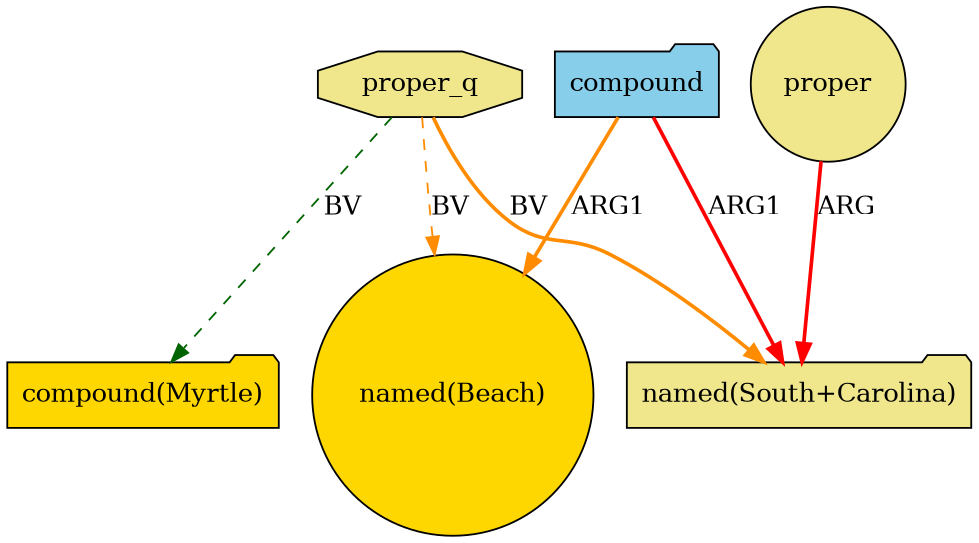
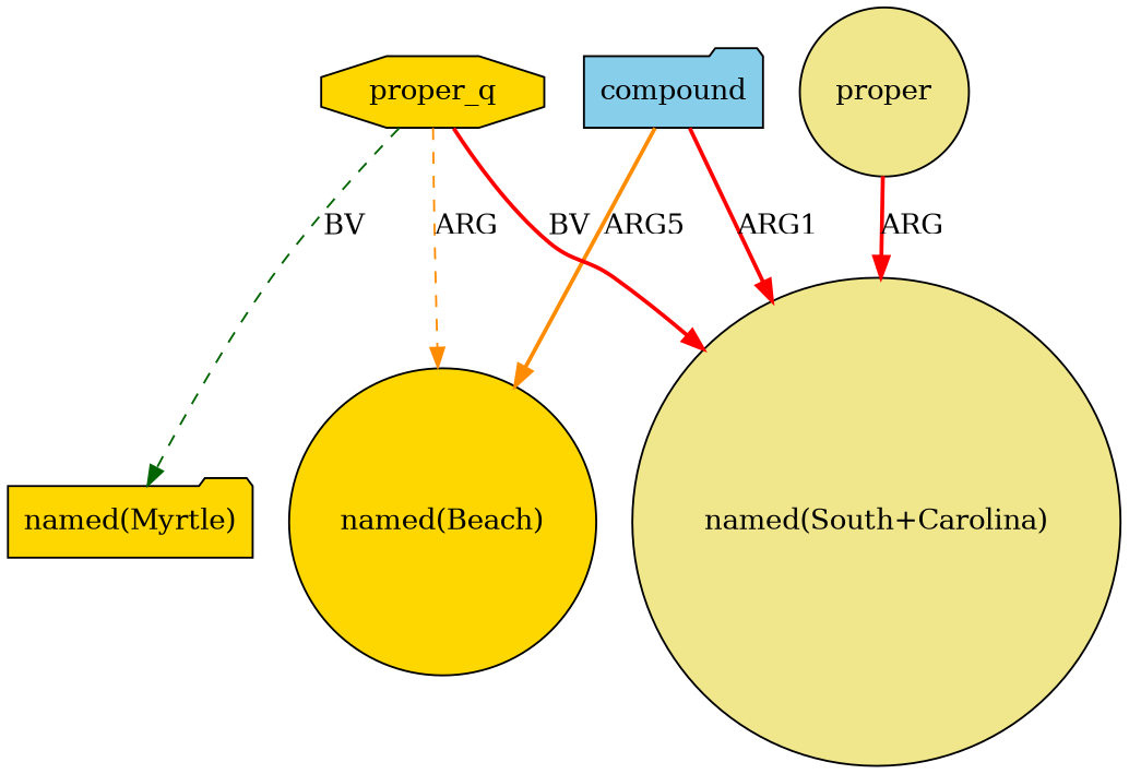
  digraph {
    node [fillcolor=gold shape=circle style=filled]
    edge [color=darkorange style=bold]
    compound [fillcolor=skyblue shape=folder]
    "named(Beach)"
-   "named(South+Carolina)" [fillcolor=khaki shape=folder]
-   "named(Myrtle)" [shape=folder label="compound(Myrtle)"]
-   proper_q [fillcolor=khaki shape=octagon]
+   "named(South+Carolina)" [fillcolor=khaki]
+   "named(Myrtle)" [shape=folder]
+   proper_q [shape=octagon]
    n6 [fillcolor=khaki label=proper]
-   compound -> "named(Beach)" [label=ARG1]
+   compound -> "named(Beach)" [label=ARG5]
    compound -> "named(South+Carolina)" [color=red label=ARG1]
-   proper_q -> "named(Beach)" [label=BV style=dashed]
-   proper_q -> "named(South+Carolina)" [label=BV]
+   proper_q -> "named(Beach)" [label=ARG style=dashed]
+   proper_q -> "named(South+Carolina)" [color=red label=BV]
    proper_q -> "named(Myrtle)" [color=darkgreen label=BV style=dashed]
    n6 -> "named(South+Carolina)" [color=red label=ARG]
  }
